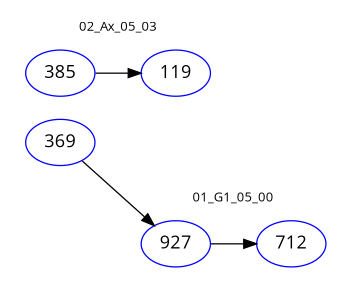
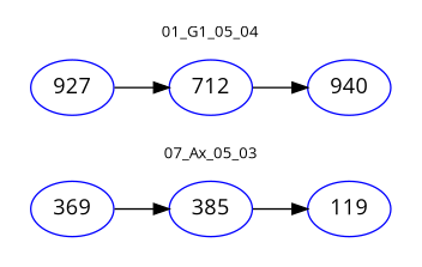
  digraph {
    fontname="Open Sans"
    rankdir=LR
    node [color=blue fontname="Open Sans"]
    edge [color=black fontname="Open Sans"]
    n1 [label=369]
    n2 [label=385]
    n3 [label=119]
    n4 [label=927]
    n5 [label=712]
+   n6 [label=940]
    subgraph cluster_1 {
      color=white
      fontsize=10
-     label="02_Ax_05_03"
+     label="07_Ax_05_03"
      n1
      n2
      n3
    }
    subgraph cluster_2 {
      color=white
      fontsize=10
-     label="01_G1_05_00"
+     label="01_G1_05_04"
      n4
      n5
+     n6
    }
-   n1 -> n4
+   n1 -> n2
    n2 -> n3
    n4 -> n5
+   n5 -> n6
  }
